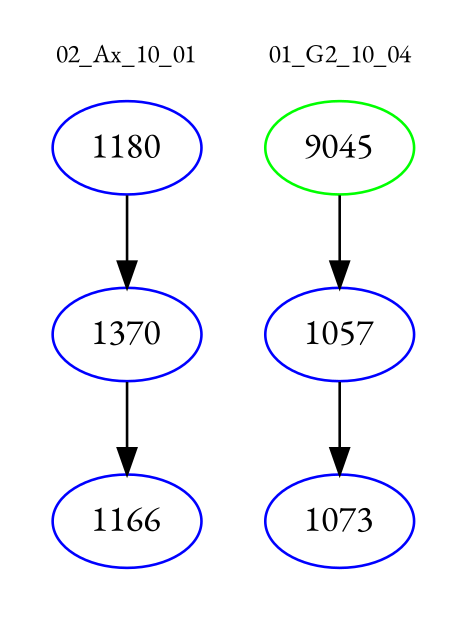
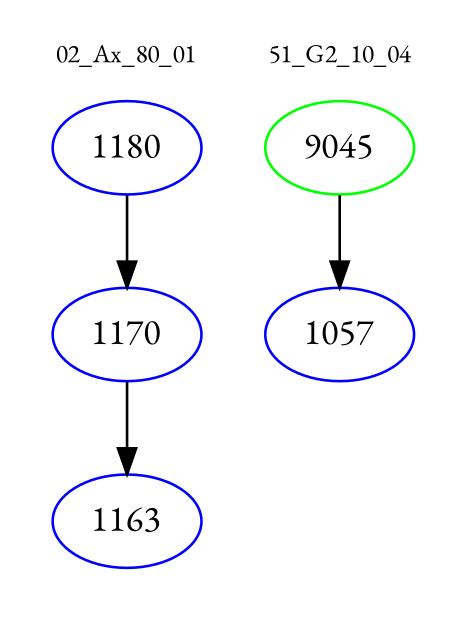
  digraph {
    fontname="EB Garamond"
    node [color=blue fontname="EB Garamond"]
    edge [color=black fontname="EB Garamond"]
    n1 [label=1180]
-   n2 [label=1370]
-   n3 [label=1166]
+   n2 [label=1170]
+   n3 [label=1163]
    n4 [color=green label=9045]
    n5 [label=1057]
-   n6 [label=1073]
    subgraph cluster_1 {
      color=white
      fontsize=10
-     label="02_Ax_10_01"
+     label="02_Ax_80_01"
      n1
      n2
      n3
    }
    subgraph cluster_2 {
      color=white
      fontsize=10
-     label="01_G2_10_04"
+     label="51_G2_10_04"
      n4
      n5
-     n6
    }
    n1 -> n2
    n2 -> n3
    n4 -> n5
-   n5 -> n6
  }
